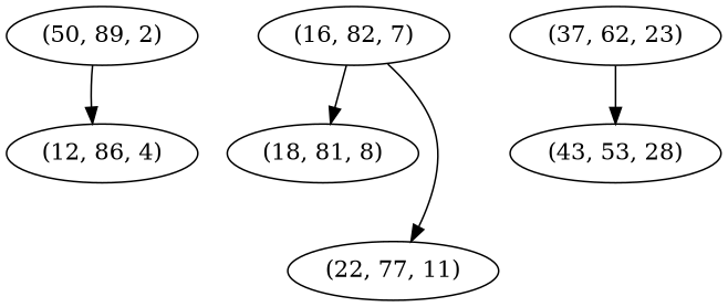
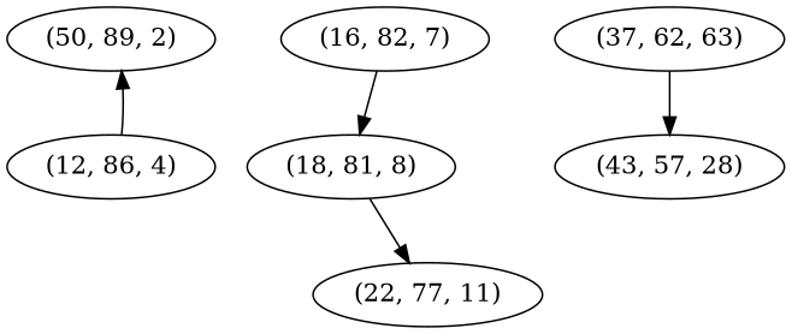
  digraph {
    n1 [label="(50, 89, 2)"]
    "(12, 86, 4)"
    "(16, 82, 7)"
    "(18, 81, 8)"
    "(22, 77, 11)"
-   "(37, 62, 23)"
-   "(43, 57, 28)" [label="(43, 53, 28)"]
-   n1 -> "(12, 86, 4)"
+   "(37, 62, 23)" [label="(37, 62, 63)"]
+   "(43, 57, 28)"
+   "(12, 86, 4)" -> n1
    "(16, 82, 7)" -> "(18, 81, 8)"
-   "(16, 82, 7)" -> "(22, 77, 11)"
+   "(18, 81, 8)" -> "(22, 77, 11)"
    "(37, 62, 23)" -> "(43, 57, 28)"
  }
